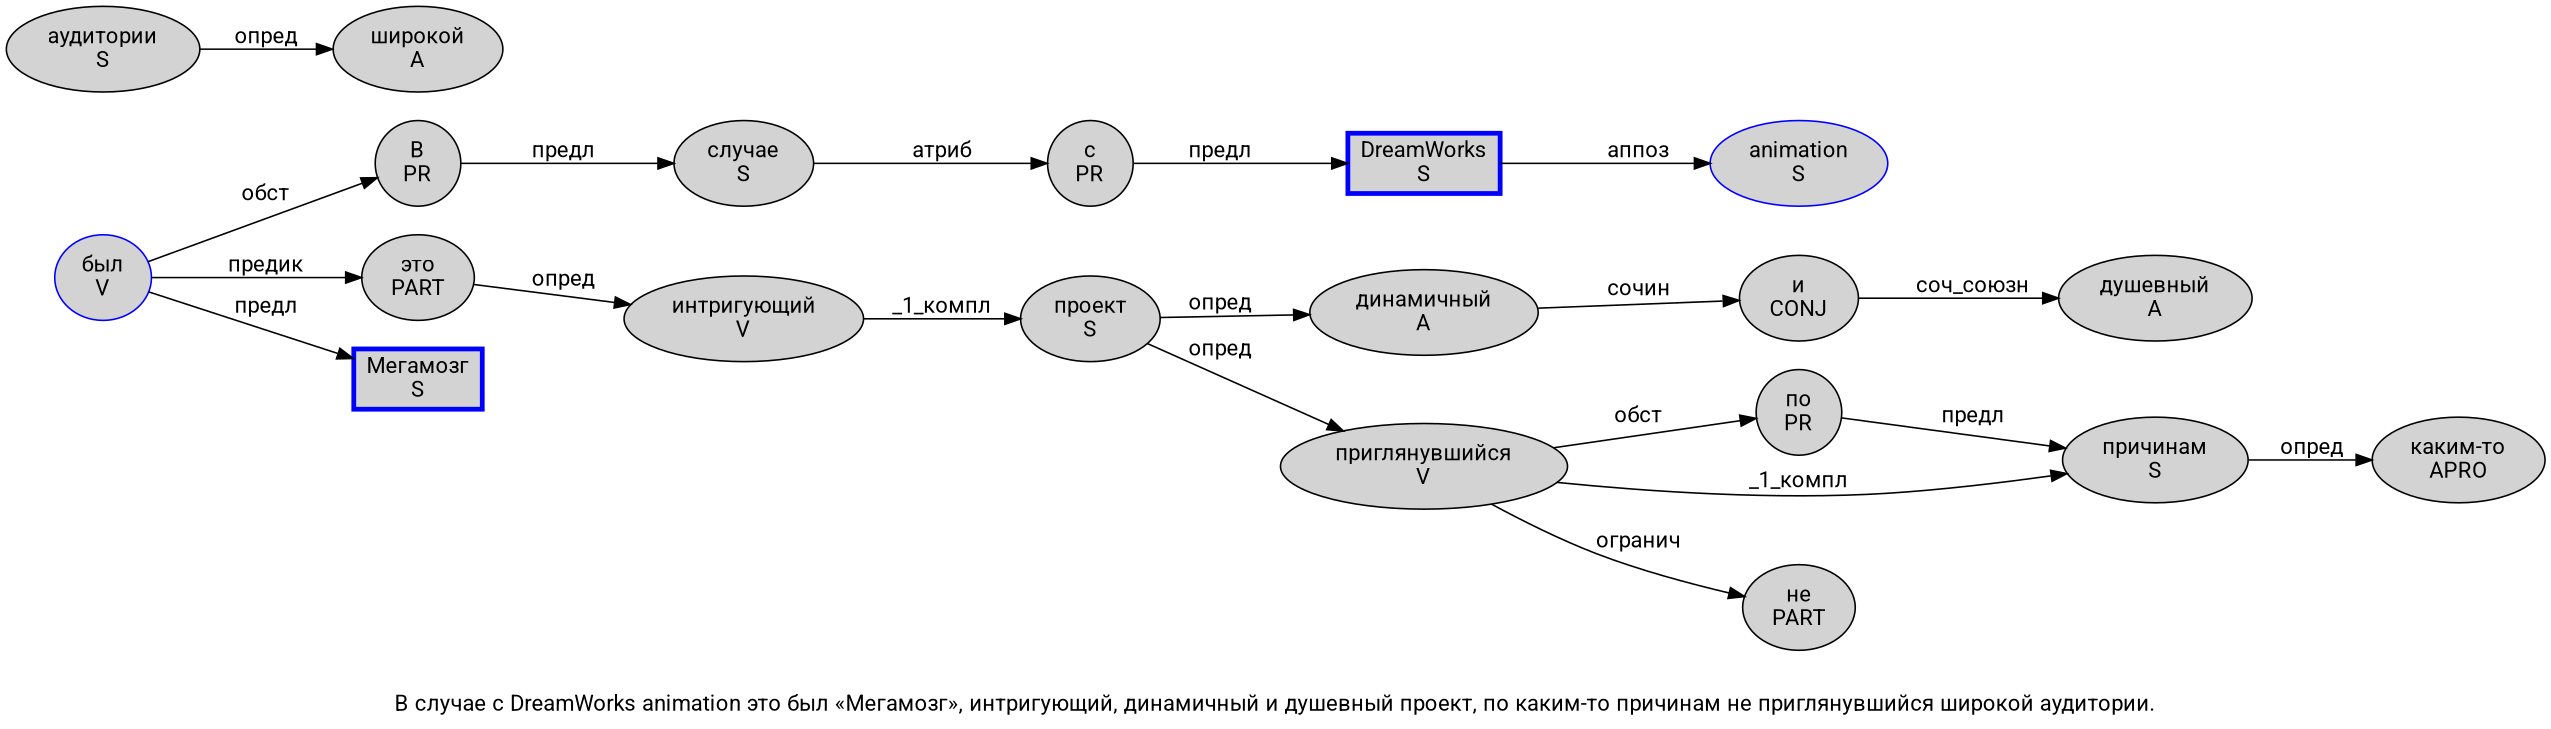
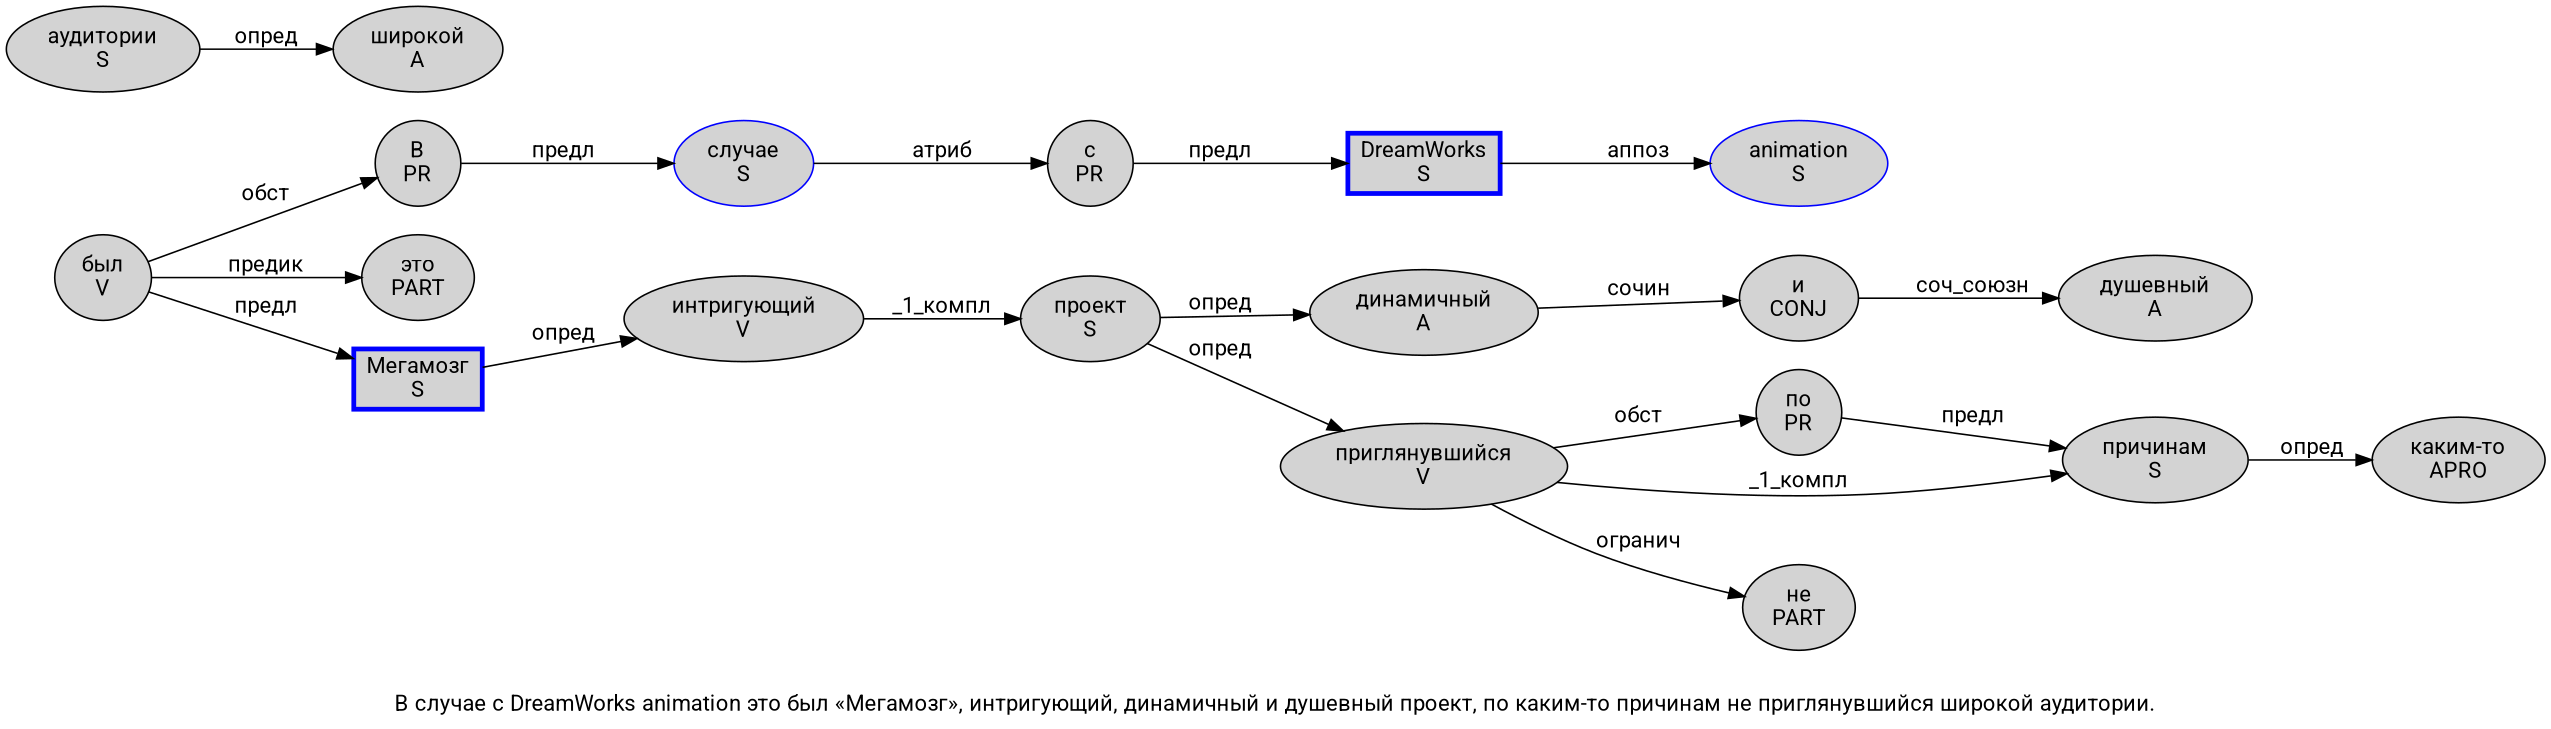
  digraph {
    fontname=Roboto
    label="В случае с DreamWorks animation это был «Мегамозг», интригующий, динамичный и душевный проект, по каким-то причинам не приглянувшийся широкой аудитории."
    rankdir=LR
    node [fillcolor=lightgray fontname=Roboto penwidth=1 shape=ellipse style=filled]
    edge [fontname=Roboto]
    n1 [label="В\nPR"]
-   n2 [label="случае\nS"]
+   n2 [label="случае\nS" color=blue]
    n3 [label="с\nPR"]
    n4 [color=blue label="DreamWorks\nS" penwidth=3 shape=box]
    n5 [color=blue label="animation\nS"]
    n6 [label="это\nPART"]
-   n7 [label="был\nV" color=blue]
+   n7 [label="был\nV"]
    n8 [color=blue label="Мегамозг\nS" penwidth=3 shape=box]
    n9 [label="интригующий\nV"]
    n10 [label="проект\nS"]
    n11 [label="динамичный\nA"]
    n12 [label="приглянувшийся\nV"]
    n13 [label="и\nCONJ"]
    n14 [label="душевный\nA"]
    n15 [label="по\nPR"]
    n16 [label="причинам\nS"]
    n17 [label="не\nPART"]
    n18 [label="каким-то\nAPRO"]
    n19 [label="аудитории\nS"]
    n20 [label="широкой\nA"]
    n1 -> n2 [label="предл"]
    n2 -> n3 [label="атриб"]
    n3 -> n4 [label="предл"]
    n4 -> n5 [label="аппоз"]
    n7 -> n1 [label="обст"]
    n7 -> n6 [label="предик"]
    n7 -> n8 [label="предл"]
-   n6 -> n9 [label="опред"]
+   n8 -> n9 [label="опред"]
    n9 -> n10 [label="_1_компл"]
    n10 -> n11 [label="опред"]
    n10 -> n12 [label="опред"]
    n11 -> n13 [label="сочин"]
    n12 -> n15 [label="обст"]
    n12 -> n16 [label="_1_компл"]
    n12 -> n17 [label="огранич"]
    n13 -> n14 [label="соч_союзн"]
    n15 -> n16 [label="предл"]
    n16 -> n18 [label="опред"]
    n19 -> n20 [label="опред"]
  }
